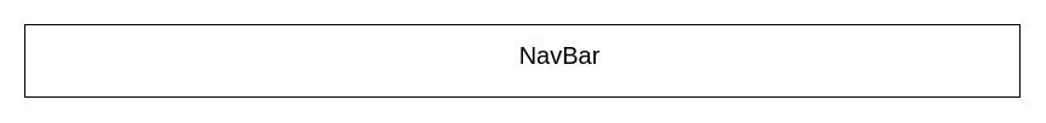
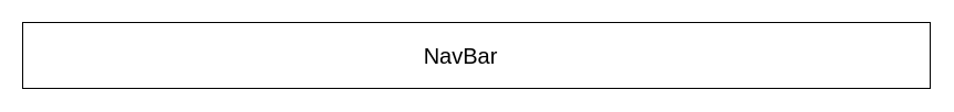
  <mxCell id="0" />
  <mxCell id="1" parent="0" />
  <mxCell id="2" value="" style="rounded=0;whiteSpace=wrap;html=1;" vertex="1" parent="1"><mxGeometry x="20" width="820" height="60" as="geometry" y="20" /></mxCell>
- <mxCell id="3" value="&lt;span style=&quot;font-size: 20px;&quot;&gt;NavBar&lt;br&gt;&lt;/span&gt;" style="text;html=1;strokeColor=none;fillColor=none;align=center;verticalAlign=middle;whiteSpace=wrap;rounded=0;" vertex="1" parent="1"><mxGeometry x="431" y="30" width="60" height="30" as="geometry" /></mxCell>
+ <mxCell id="3" value="&lt;span style=&quot;font-size: 20px;&quot;&gt;NavBar&lt;br&gt;&lt;/span&gt;" style="text;html=1;strokeColor=none;fillColor=none;align=center;verticalAlign=middle;whiteSpace=wrap;rounded=0;" vertex="1" parent="1"><mxGeometry x="386" y="35" width="60" height="30" as="geometry" /></mxCell>
